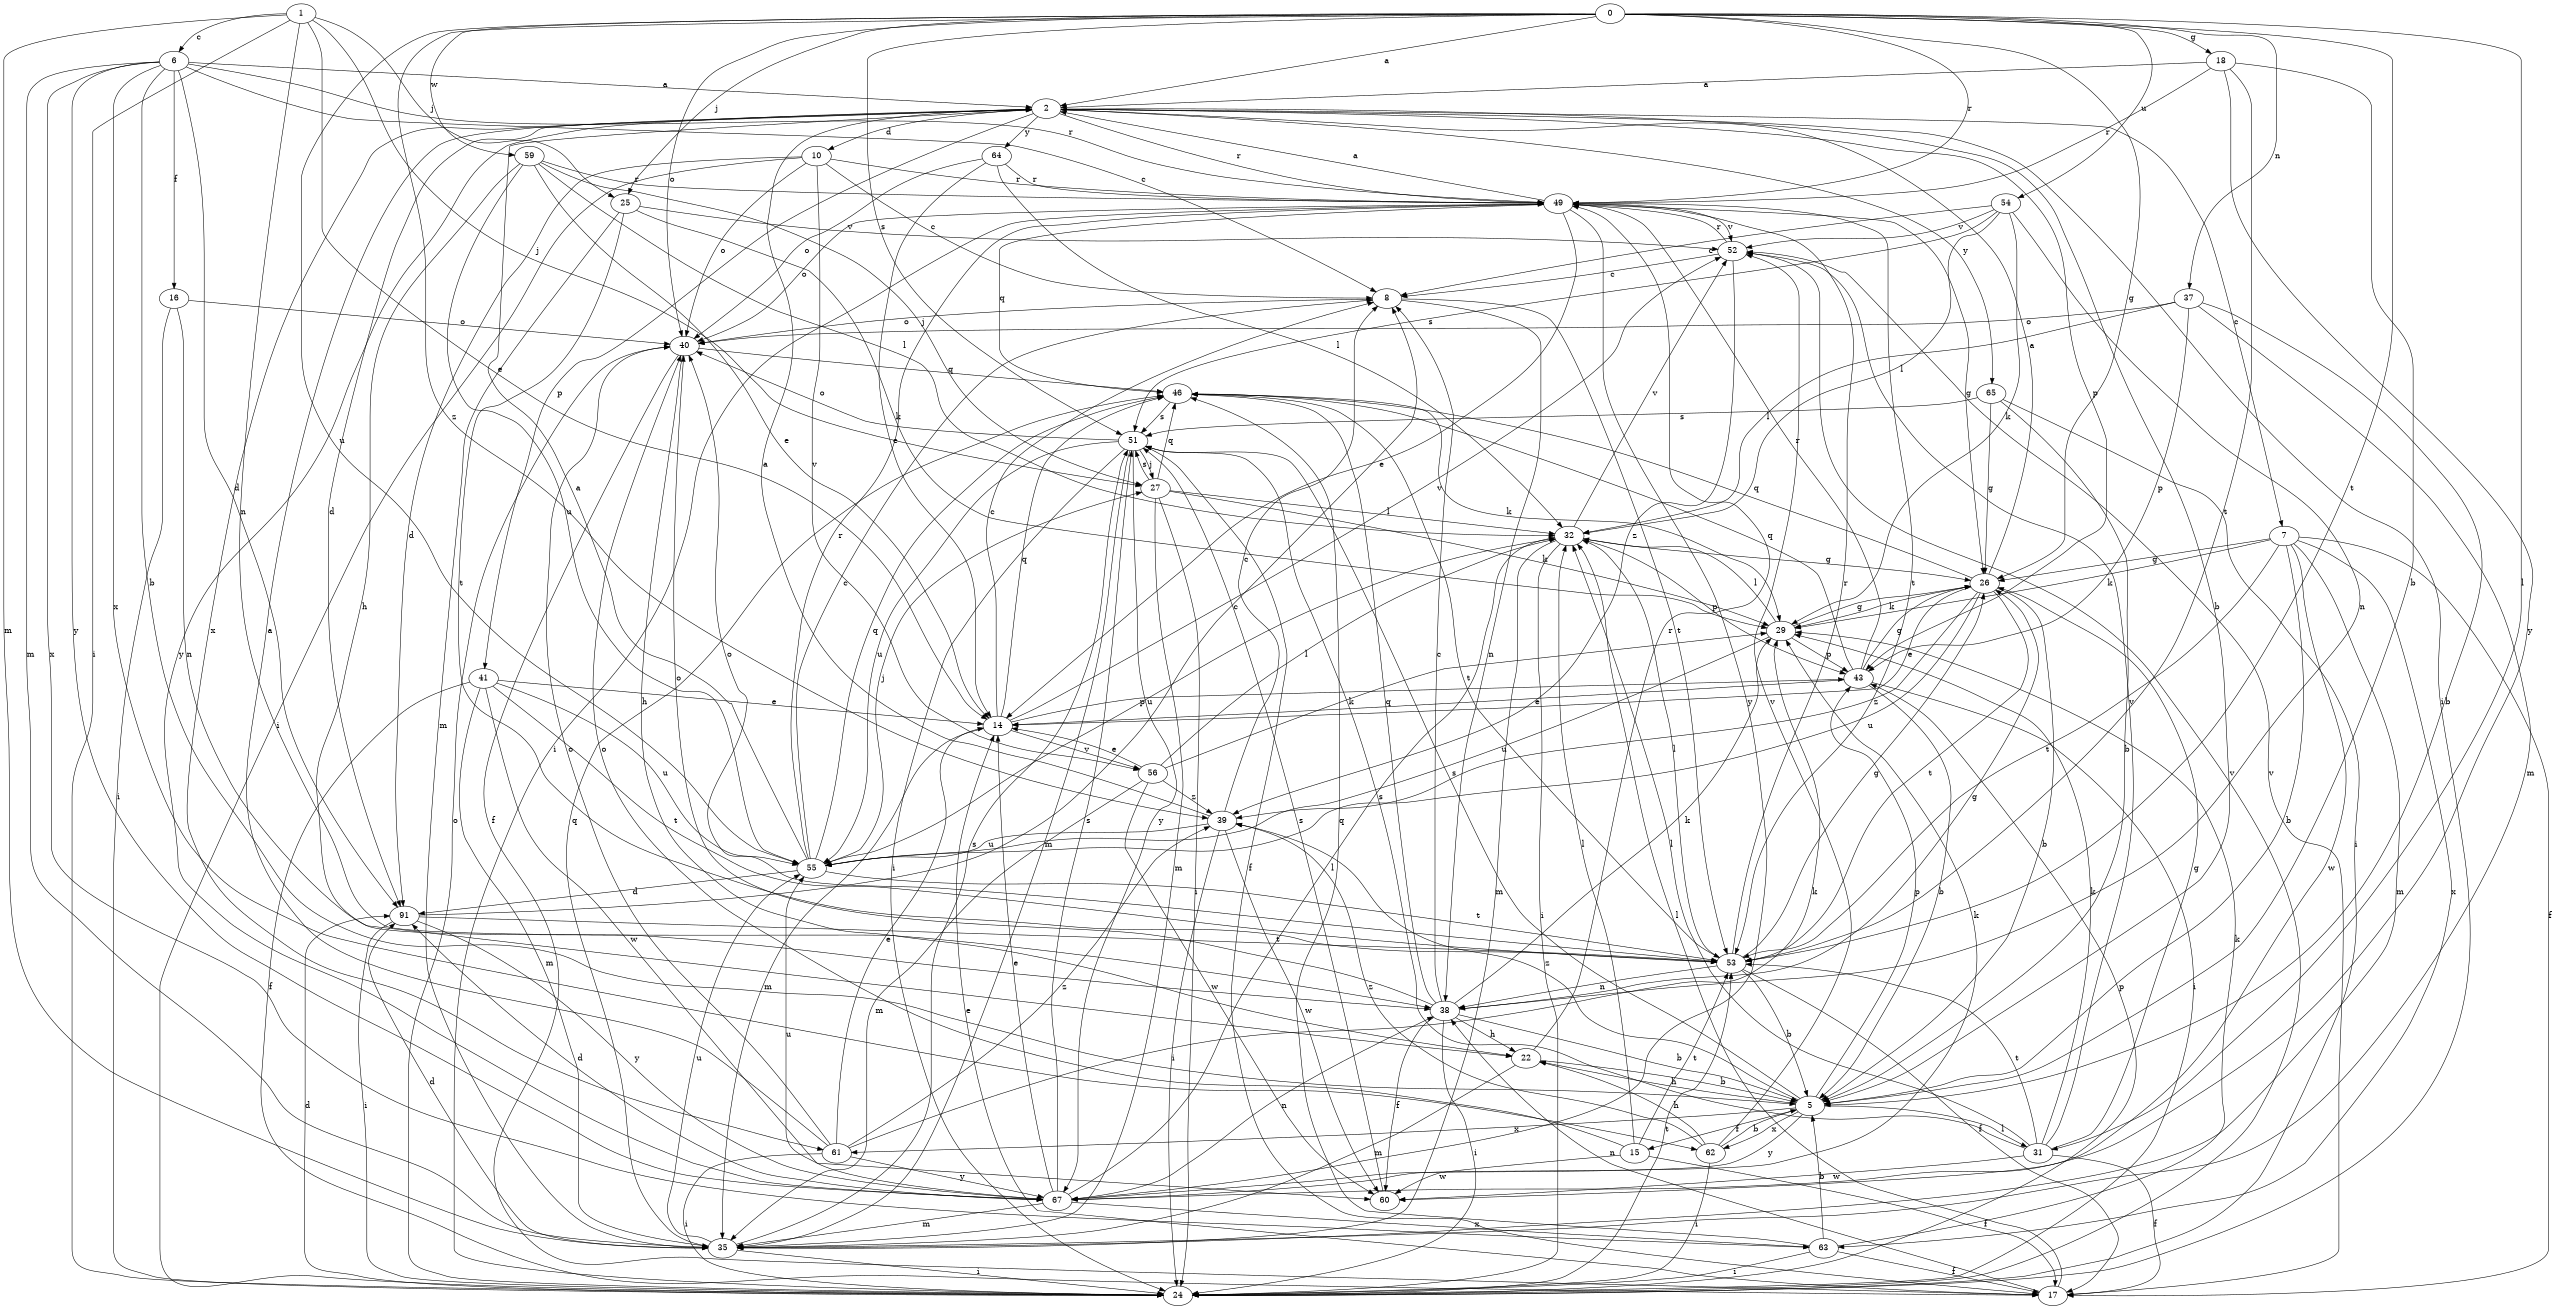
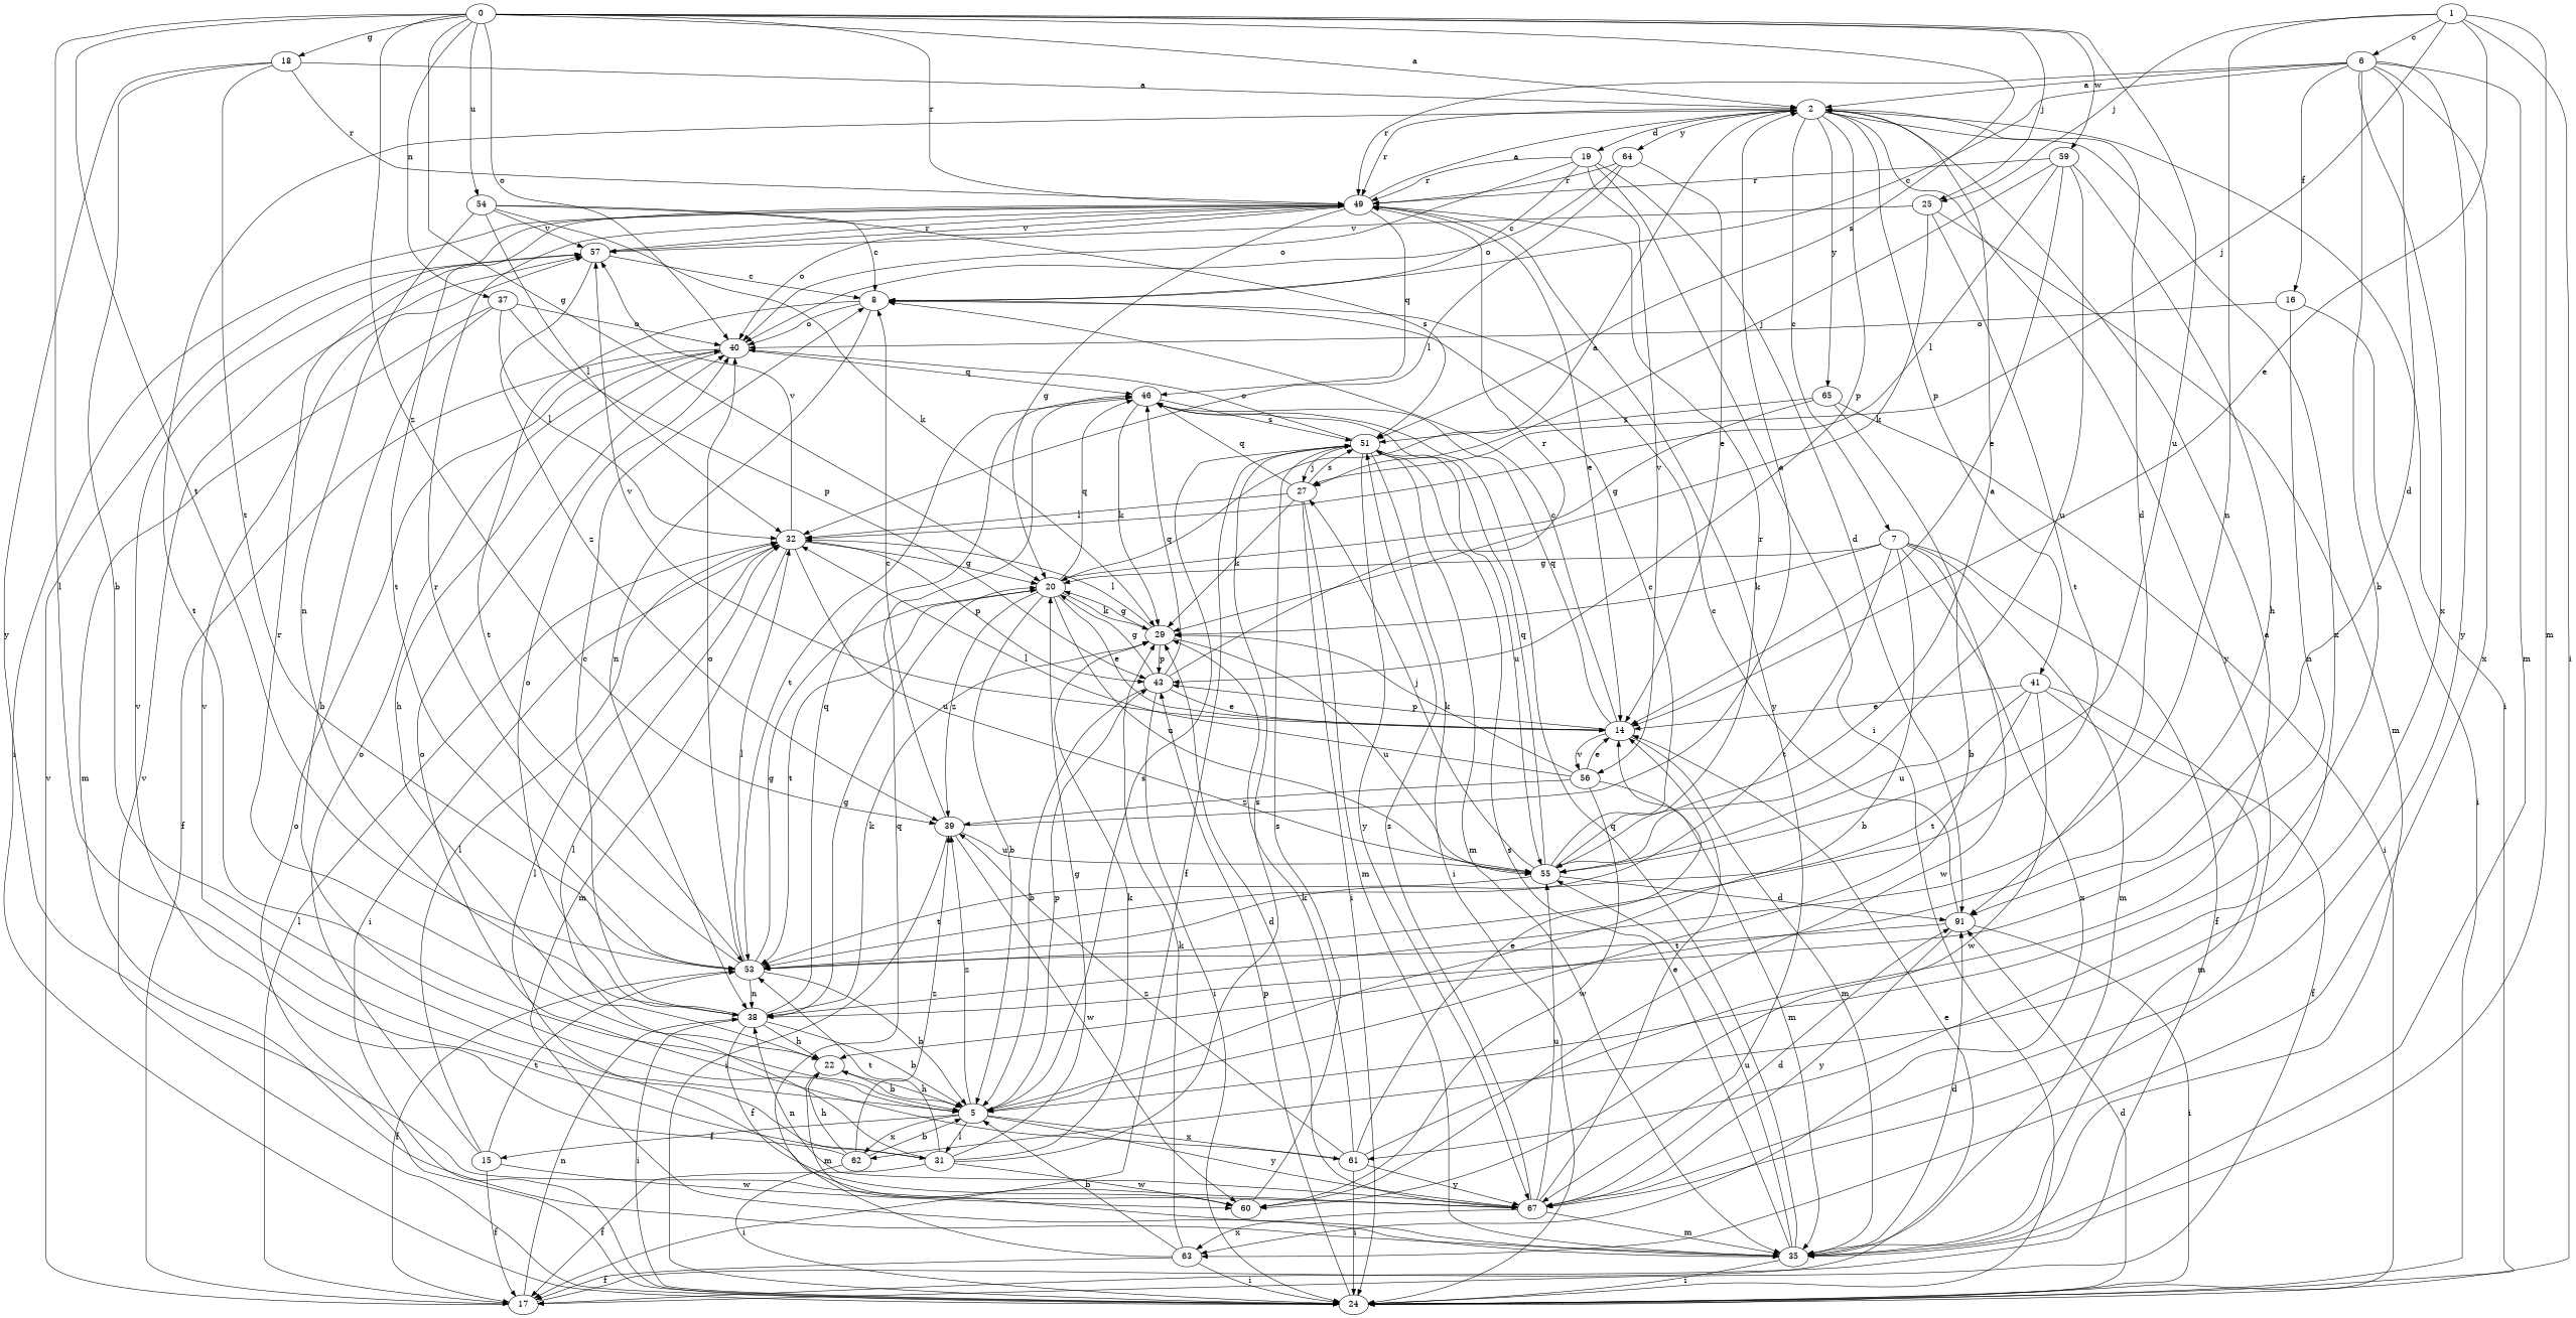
  strict digraph {
    0
    2
    18
-   20 [label=26]
+   20
    25
    31
    37
    40
    49
    51
    53
    54
    55
    59
    n15 [label=39]
    24
    5
    7
-   10
+   10 [label=19]
    n20 [label=91]
    41
    43
    61
    64
    65
    67
    14
    29
    46
    35
-   57 [label=52]
+   57
    17
    60
    32
    22
    27
    38
    8
    1
    6
    62
    16
    63
    56
    15
    0 -> 2 [label=a]
    0 -> 18 [label=g]
    0 -> 20 [label=g]
    0 -> 25 [label=j]
    0 -> 31 [label=l]
    0 -> 37 [label=n]
    0 -> 40 [label=o]
    0 -> 49 [label=r]
    0 -> 51 [label=s]
    0 -> 53 [label=t]
    0 -> 54 [label=u]
    0 -> 55 [label=u]
    0 -> 59 [label=w]
    0 -> n15 [label=z]
    2 -> 49 [label=r]
    2 -> 24 [label=i]
-   2 -> 5 [label=b]
+   2 -> 5 [label=t]
    2 -> 7 [label=c]
    2 -> 10 [label=d]
    2 -> n20 [label=d]
    2 -> 41 [label=p]
    2 -> 43 [label=p]
    2 -> 61 [label=x]
    2 -> 64 [label=y]
    2 -> 65 [label=y]
    2 -> 67 [label=y]
    18 -> 2 [label=a]
    18 -> 49 [label=r]
    18 -> 53 [label=t]
    18 -> 5 [label=b]
    18 -> 67 [label=y]
    20 -> 2 [label=a]
    20 -> 53 [label=t]
    20 -> 55 [label=u]
    20 -> n15 [label=z]
    20 -> 5 [label=b]
    20 -> 14 [label=e]
    20 -> 29 [label=k]
    20 -> 46 [label=q]
    25 -> 53 [label=t]
    25 -> 29 [label=k]
    25 -> 35 [label=m]
    25 -> 57 [label=v]
    31 -> 20 [label=g]
    31 -> 51 [label=s]
    31 -> 53 [label=t]
    31 -> 29 [label=k]
    31 -> 57 [label=v]
    31 -> 17 [label=f]
    31 -> 60 [label=w]
    31 -> 32 [label=l]
    37 -> 40 [label=o]
    37 -> 5 [label=b]
    37 -> 43 [label=p]
    37 -> 35 [label=m]
    37 -> 32 [label=l]
    40 -> 46 [label=q]
    40 -> 17 [label=f]
    40 -> 22 [label=h]
    49 -> 2 [label=a]
    49 -> 20 [label=g]
    49 -> 40 [label=o]
    49 -> 53 [label=t]
    49 -> 24 [label=i]
    49 -> 67 [label=y]
    49 -> 14 [label=e]
    49 -> 46 [label=q]
    49 -> 57 [label=v]
    51 -> 40 [label=o]
    51 -> 55 [label=u]
    51 -> 24 [label=i]
    51 -> 67 [label=y]
    51 -> 35 [label=m]
    51 -> 17 [label=f]
    51 -> 27 [label=j]
    53 -> 20 [label=g]
    53 -> 40 [label=o]
    53 -> 49 [label=r]
    53 -> 5 [label=b]
    53 -> 17 [label=f]
    53 -> 32 [label=l]
    53 -> 38 [label=n]
    54 -> 51 [label=s]
    54 -> 29 [label=k]
    54 -> 57 [label=v]
    54 -> 32 [label=l]
    54 -> 38 [label=n]
    54 -> 8 [label=c]
    55 -> 2 [label=a]
    55 -> 49 [label=r]
    55 -> 53 [label=t]
    55 -> n20 [label=d]
    55 -> 46 [label=q]
    55 -> 27 [label=j]
    55 -> 8 [label=c]
    59 -> 49 [label=r]
    59 -> 55 [label=u]
    59 -> 14 [label=e]
    59 -> 32 [label=l]
    59 -> 22 [label=h]
    59 -> 27 [label=j]
    n15 -> 2 [label=a]
    n15 -> 55 [label=u]
    n15 -> 24 [label=i]
    n15 -> 60 [label=w]
    n15 -> 8 [label=c]
    24 -> 40 [label=o]
-   24 -> 53 [label=t]
    24 -> n20 [label=d]
    24 -> 43 [label=p]
    24 -> 57 [label=v]
    5 -> 31 [label=l]
    5 -> 51 [label=s]
    5 -> n15 [label=z]
    5 -> 43 [label=p]
    5 -> 61 [label=x]
    5 -> 67 [label=y]
    5 -> 22 [label=h]
    5 -> 62 [label=x]
    5 -> 15 [label=f]
    7 -> 20 [label=g]
    7 -> 53 [label=t]
    7 -> 5 [label=b]
    7 -> 29 [label=k]
    7 -> 35 [label=m]
    7 -> 17 [label=f]
    7 -> 60 [label=w]
    7 -> 63 [label=x]
    10 -> 40 [label=o]
    10 -> 49 [label=r]
    10 -> 24 [label=i]
    10 -> n20 [label=d]
    10 -> 8 [label=c]
    10 -> 56 [label=v]
    n20 -> 53 [label=t]
    n20 -> 24 [label=i]
    n20 -> 67 [label=y]
    n20 -> 8 [label=c]
    41 -> 53 [label=t]
    41 -> 55 [label=u]
    41 -> 14 [label=e]
    41 -> 35 [label=m]
    41 -> 17 [label=f]
    41 -> 60 [label=w]
    43 -> 20 [label=g]
    43 -> 49 [label=r]
    43 -> 24 [label=i]
    43 -> 5 [label=b]
    43 -> 14 [label=e]
    43 -> 46 [label=q]
    61 -> 2 [label=a]
    61 -> 40 [label=o]
    61 -> n15 [label=z]
    61 -> 24 [label=i]
    61 -> 67 [label=y]
    61 -> 14 [label=e]
    61 -> 29 [label=k]
    64 -> 40 [label=o]
    64 -> 49 [label=r]
    64 -> 14 [label=e]
    64 -> 32 [label=l]
    65 -> 20 [label=g]
    65 -> 51 [label=s]
    65 -> 24 [label=i]
    65 -> 5 [label=b]
    67 -> 51 [label=s]
    67 -> 55 [label=u]
    67 -> n20 [label=d]
    67 -> 14 [label=e]
-   67 -> 29 [label=k]
+   67 -> 29 [label=d]
    67 -> 35 [label=m]
    67 -> 32 [label=l]
    67 -> 38 [label=n]
    67 -> 63 [label=x]
    14 -> 43 [label=p]
    14 -> 46 [label=q]
    14 -> 35 [label=m]
    14 -> 57 [label=v]
    14 -> 8 [label=c]
    14 -> 56 [label=v]
    29 -> 20 [label=g]
    29 -> 55 [label=u]
    29 -> 43 [label=p]
    29 -> 32 [label=l]
    46 -> 51 [label=s]
    46 -> 53 [label=t]
    46 -> 29 [label=k]
    35 -> 51 [label=s]
    35 -> 55 [label=u]
    35 -> 24 [label=i]
    35 -> n20 [label=d]
    35 -> 46 [label=q]
    57 -> 49 [label=r]
    57 -> n15 [label=z]
    57 -> 8 [label=c]
    17 -> 14 [label=e]
    17 -> 57 [label=v]
    17 -> 32 [label=l]
    17 -> 38 [label=n]
    60 -> 51 [label=s]
    32 -> 20 [label=g]
    32 -> 55 [label=u]
    32 -> 24 [label=i]
    32 -> 43 [label=p]
    32 -> 35 [label=m]
    32 -> 57 [label=v]
    22 -> 49 [label=r]
    22 -> 5 [label=b]
    22 -> 35 [label=m]
    27 -> 51 [label=s]
    27 -> 24 [label=i]
    27 -> 29 [label=k]
    27 -> 46 [label=q]
    27 -> 35 [label=m]
    27 -> 32 [label=l]
    38 -> 20 [label=g]
    38 -> 40 [label=o]
    38 -> 24 [label=i]
    38 -> 5 [label=b]
    38 -> 29 [label=k]
    38 -> 46 [label=q]
    38 -> 60 [label=f]
    38 -> 22 [label=h]
    38 -> 8 [label=c]
    8 -> 40 [label=o]
    8 -> 53 [label=t]
    8 -> 38 [label=n]
    1 -> 25 [label=j]
    1 -> 24 [label=i]
    1 -> 14 [label=e]
    1 -> 35 [label=m]
    1 -> 27 [label=j]
    1 -> 38 [label=n]
    1 -> 6 [label=c]
    6 -> 2 [label=a]
    6 -> 49 [label=r]
    6 -> 5 [label=b]
    6 -> n20 [label=d]
    6 -> 67 [label=y]
    6 -> 35 [label=m]
    6 -> 8 [label=c]
    6 -> 62 [label=x]
    6 -> 16 [label=f]
    6 -> 63 [label=x]
    62 -> n15 [label=z]
    62 -> 24 [label=i]
    62 -> 5 [label=b]
    62 -> 57 [label=v]
    62 -> 22 [label=h]
    16 -> 40 [label=o]
    16 -> 24 [label=i]
    16 -> 38 [label=n]
    63 -> 24 [label=i]
    63 -> 5 [label=b]
    63 -> 29 [label=k]
    63 -> 46 [label=q]
    63 -> 17 [label=f]
    56 -> n15 [label=z]
    56 -> 14 [label=e]
    56 -> 29 [label=k]
    56 -> 35 [label=m]
    56 -> 60 [label=w]
    56 -> 32 [label=l]
    15 -> 40 [label=o]
    15 -> 53 [label=t]
    15 -> 17 [label=f]
    15 -> 60 [label=w]
    15 -> 32 [label=l]
  }
